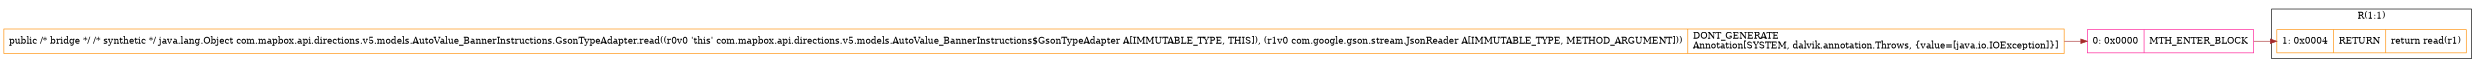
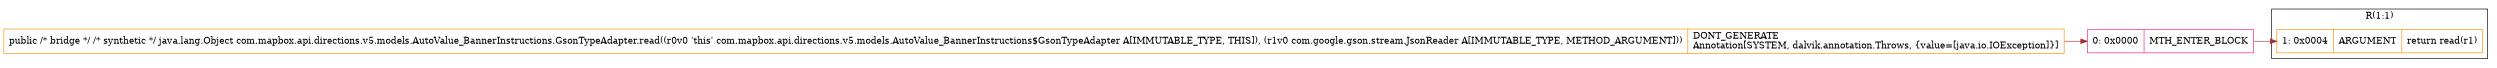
  digraph {
    rankdir=LR
    node [color=darkorange shape=record]
    edge [color=brown]
-   n1 [label="{1\:\ 0x0004|RETURN\l|return read(r1)\l}"]
+   n1 [label="{1\:\ 0x0004|ARGUMENT\l|return read(r1)\l}"]
    n2 [color=deeppink label="{0\:\ 0x0000|MTH_ENTER_BLOCK\l}"]
    n3 [label="{public \/* bridge *\/ \/* synthetic *\/ java.lang.Object com.mapbox.api.directions.v5.models.AutoValue_BannerInstructions.GsonTypeAdapter.read((r0v0 'this' com.mapbox.api.directions.v5.models.AutoValue_BannerInstructions$GsonTypeAdapter A[IMMUTABLE_TYPE, THIS]), (r1v0 com.google.gson.stream.JsonReader A[IMMUTABLE_TYPE, METHOD_ARGUMENT]))  | DONT_GENERATE\lAnnotation[SYSTEM, dalvik.annotation.Throws, \{value=[java.io.IOException]\}]\l}"]
    subgraph cluster_1 {
      label="R(1:1)"
      n1
    }
    n2 -> n1
    n3 -> n2
  }
